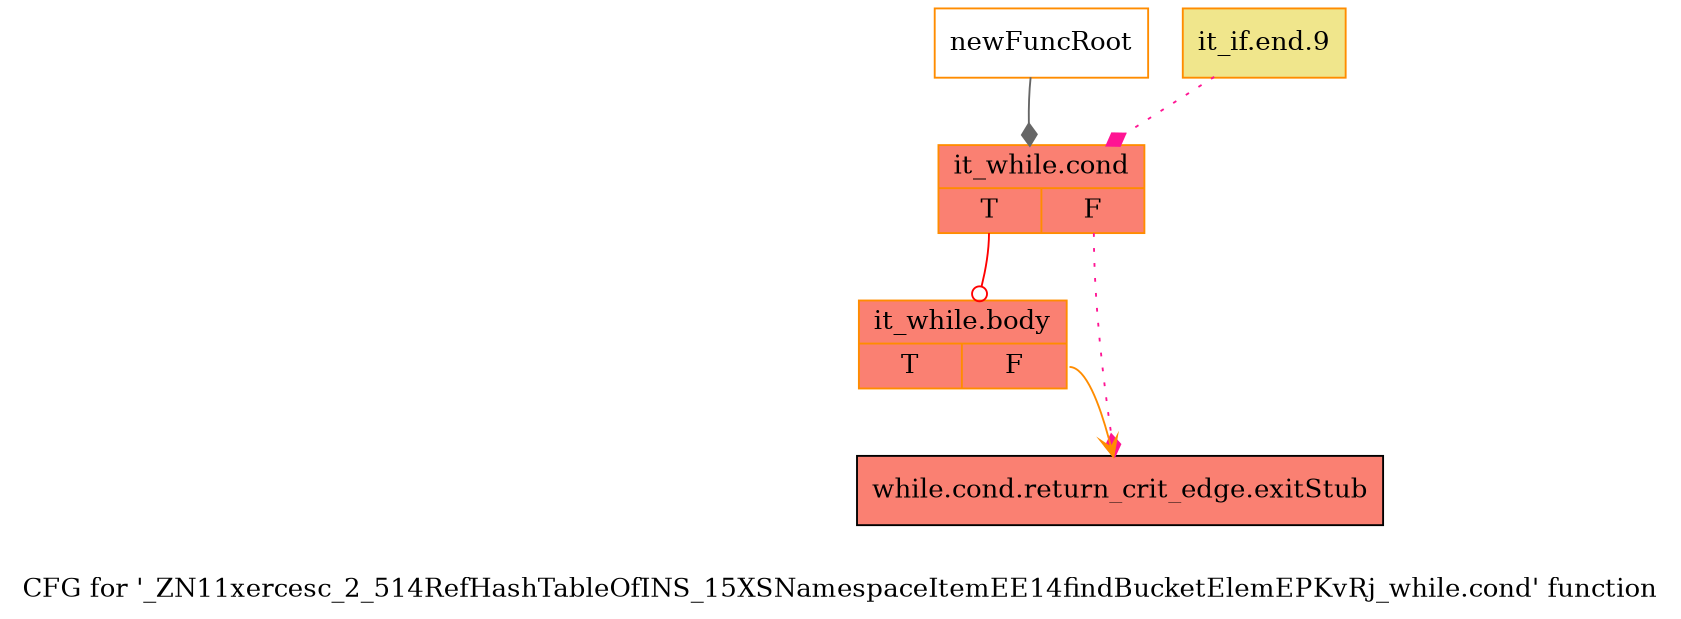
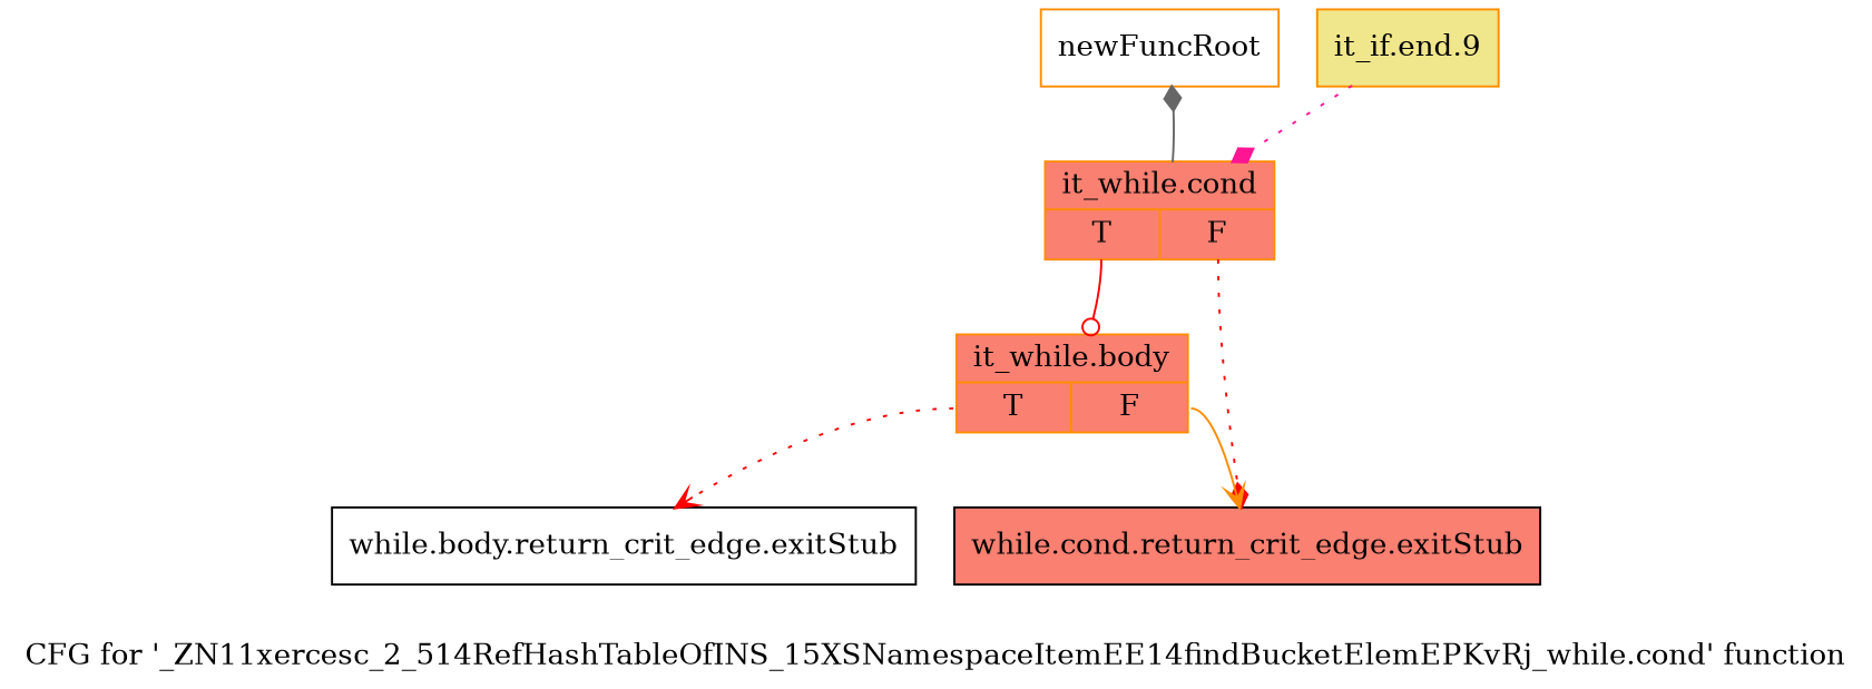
  digraph {
    label="CFG for '_ZN11xercesc_2_514RefHashTableOfINS_15XSNamespaceItemEE14findBucketElemEPKvRj_while.cond' function"
    node [color=darkorange fillcolor=salmon shape=record style=filled]
    edge [arrowhead=diamond color=deeppink style=solid]
    n1 [fillcolor=white label="{newFuncRoot}"]
    n2 [label="{it_while.cond|{<s0>T|<s1>F}}"]
    n3 [color=black label="{while.cond.return_crit_edge.exitStub}"]
    n4 [label="{it_while.body|{<s0>T|<s1>F}}"]
+   n5 [color=black fillcolor=white label="{while.body.return_crit_edge.exitStub}"]
    n6 [fillcolor=khaki label="{it_if.end.9}"]
-   n1 -> n2 [color=gray40]
-   n2 -> n3 [style=dotted tailport=s1]
+   n2 -> n1 [color=gray40]
+   n2 -> n3 [color=red style=dotted tailport=s1]
    n2 -> n4 [arrowhead=odot color=red tailport=s0]
    n4 -> n3 [arrowhead=vee color=darkorange tailport=s1]
+   n4 -> n5 [arrowhead=vee color=red style=dotted tailport=s0]
    n6 -> n2 [style=dotted]
  }
